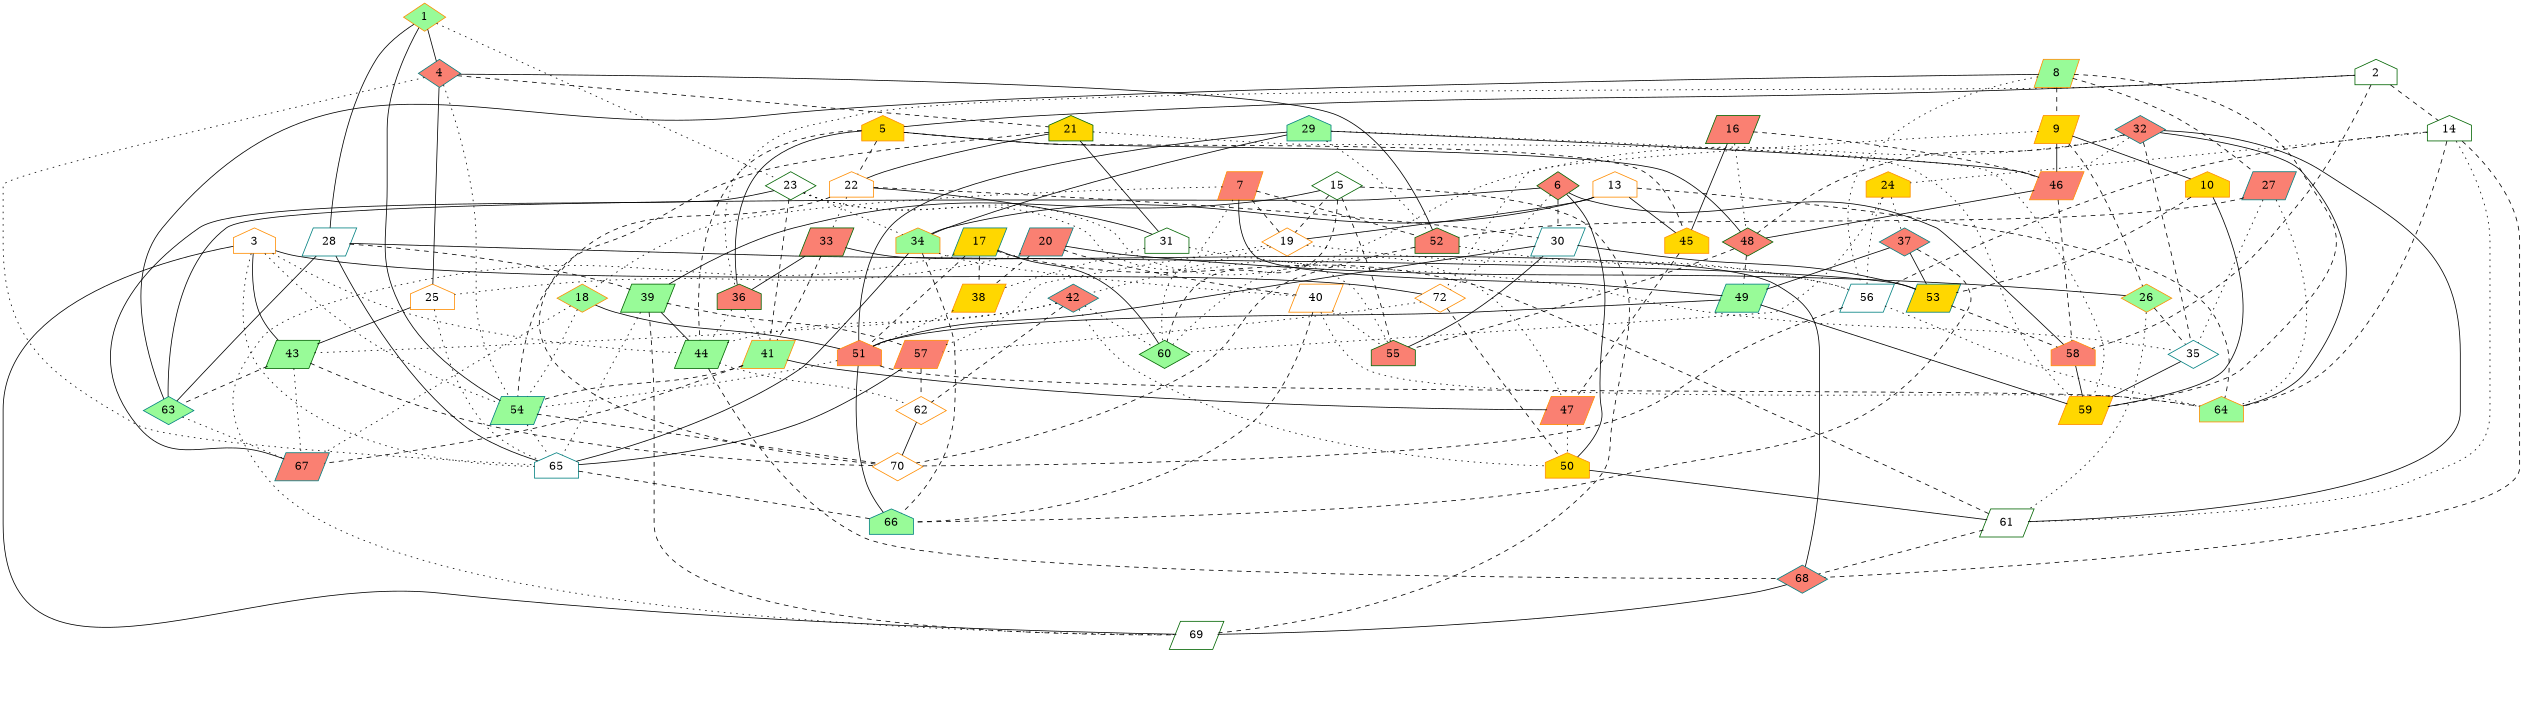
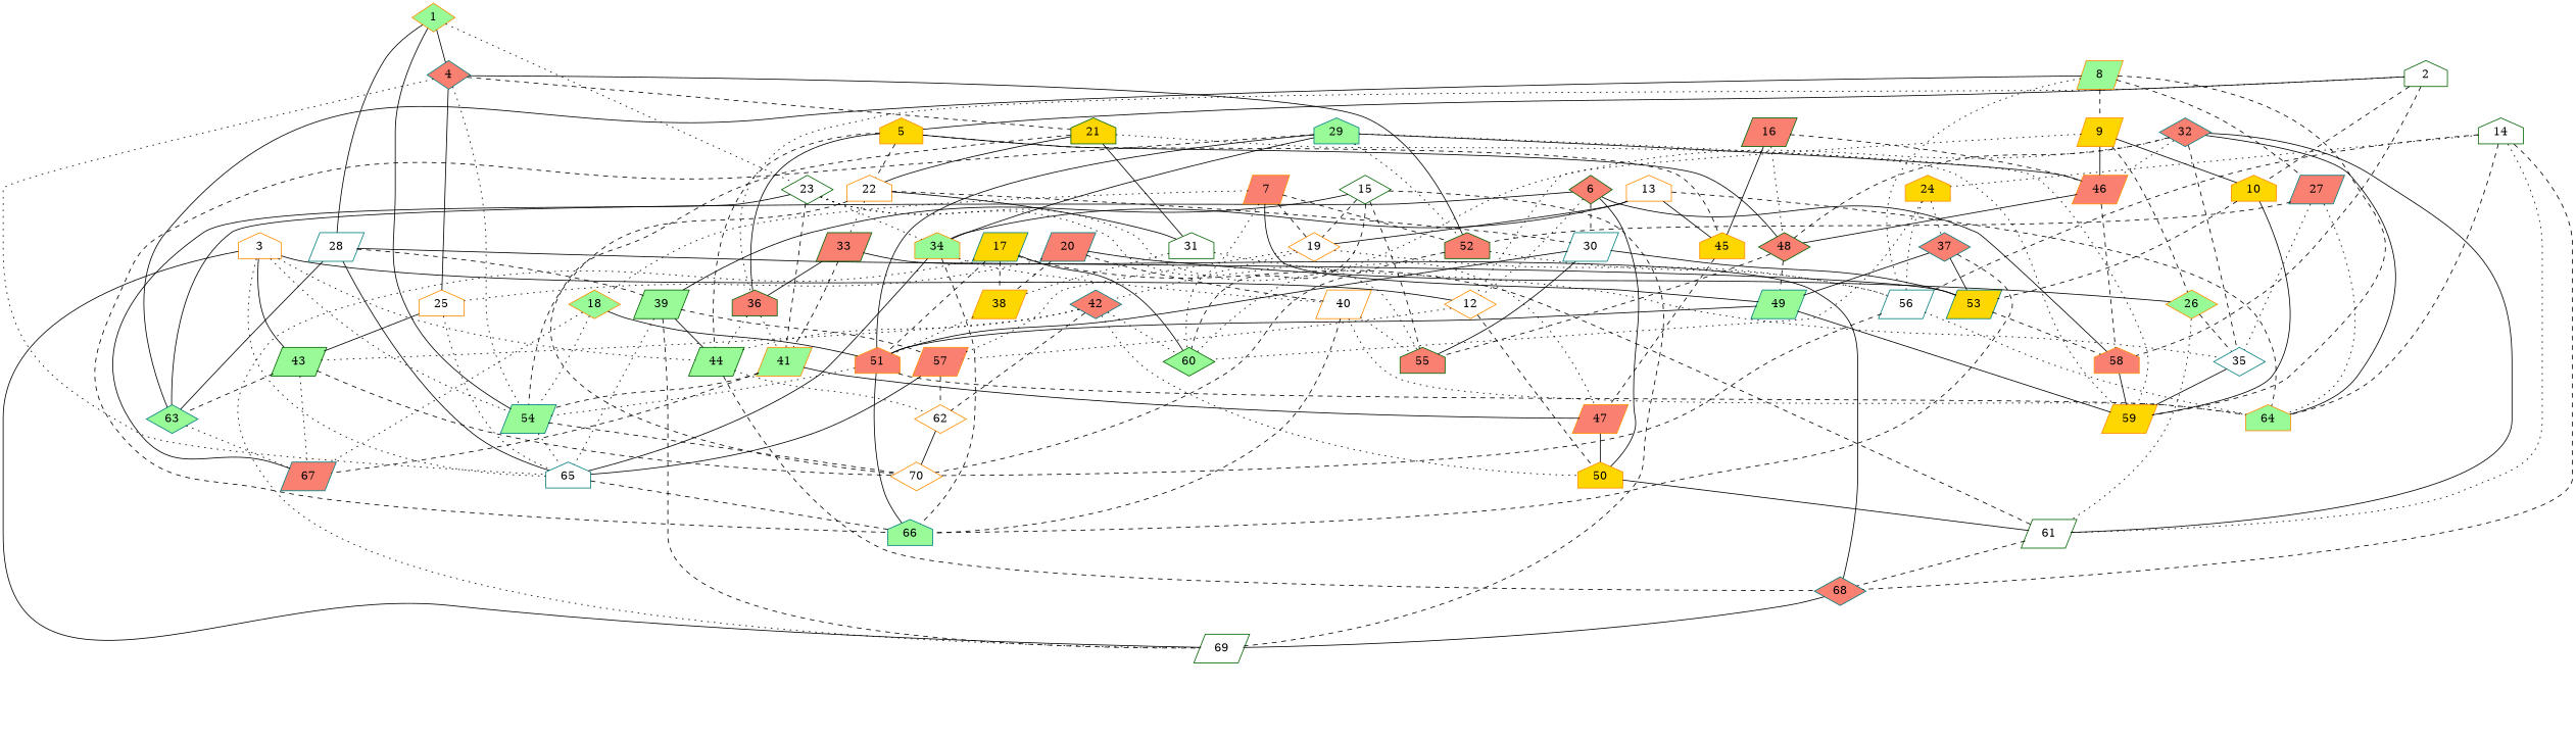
  graph {
    node [color=darkorange fillcolor=salmon shape=parallelogram style=filled]
    edge [style=dashed weight=1.0]
    1 [fillcolor=palegreen shape=diamond]
    4 [color=teal shape=diamond]
    23 [color=darkgreen fillcolor=white shape=diamond]
    28 [color=teal fillcolor=white]
    54 [color=teal fillcolor=palegreen]
    65 [color=teal fillcolor=white shape=house]
    21 [color=darkgreen fillcolor=gold shape=house]
    25 [fillcolor=white shape=house]
    52 [color=darkgreen shape=house]
    34 [fillcolor=palegreen shape=house]
    55 [color=darkgreen shape=house]
    67 [color=teal]
    41 [fillcolor=palegreen]
    47
    63 [color=teal fillcolor=palegreen shape=diamond]
    53 [color=teal fillcolor=gold]
    39 [color=darkgreen fillcolor=palegreen]
    70 [fillcolor=white shape=diamond]
    2 [color=darkgreen fillcolor=white shape=house]
    5 [fillcolor=gold shape=house]
    14 [color=darkgreen fillcolor=white shape=house]
    36 [color=darkgreen shape=house]
    58 [shape=house]
    44 [color=darkgreen fillcolor=palegreen]
    22 [fillcolor=white shape=house]
    45 [fillcolor=gold shape=house]
    48 [color=darkgreen shape=diamond]
    56 [color=teal fillcolor=white]
    64 [fillcolor=palegreen shape=house]
    24 [fillcolor=gold shape=house]
    61 [color=darkgreen fillcolor=white]
    68 [color=teal shape=diamond]
    59 [fillcolor=gold]
    3 [fillcolor=white shape=house]
-   12 [fillcolor=white shape=diamond label=72]
+   12 [fillcolor=white shape=diamond]
    43 [color=darkgreen fillcolor=palegreen]
    69 [color=darkgreen fillcolor=white]
    50 [fillcolor=gold shape=house]
    57
    62 [fillcolor=white shape=diamond]
    66 [color=teal fillcolor=palegreen shape=house]
    31 [color=darkgreen fillcolor=white shape=house]
    30 [color=teal fillcolor=white]
    33 [color=darkgreen]
    49 [color=teal fillcolor=palegreen]
    6 [color=darkgreen shape=diamond]
    51 [shape=house]
    7
    18 [fillcolor=palegreen shape=diamond]
    19 [fillcolor=white shape=diamond]
    60 [color=darkgreen fillcolor=palegreen shape=diamond]
    42 [color=teal shape=diamond]
    8 [fillcolor=palegreen]
    9 [fillcolor=gold]
    27 [color=teal]
    10 [fillcolor=gold shape=house]
    26 [fillcolor=palegreen shape=diamond]
    46
    35 [color=teal fillcolor=white shape=diamond]
    20 [color=teal]
    38 [fillcolor=gold]
    40 [fillcolor=white]
    13 [fillcolor=white shape=house]
    37 [color=teal shape=diamond]
    15 [color=darkgreen fillcolor=white shape=diamond]
    16 [color=darkgreen]
    17 [color=teal fillcolor=gold]
    29 [color=teal fillcolor=palegreen shape=house]
    32 [color=teal shape=diamond]
    1 -- 4 [style=solid]
    1 -- 23 [style=dotted]
    1 -- 28 [style=solid]
    1 -- 54 [style=solid]
    4 -- 54 [style=dotted]
    4 -- 65 [style=dotted]
    4 -- 21
    4 -- 25 [style=solid]
    4 -- 52 [style=solid]
    23 -- 34 [style=dotted]
    23 -- 55 [style=dotted]
    23 -- 67 [style=solid]
    23 -- 41
    23 -- 47 [style=dotted]
    28 -- 65 [style=solid]
    28 -- 63 [style=solid]
    28 -- 53 [style=solid]
    28 -- 39
    54 -- 65 [style=dotted]
    54 -- 70
    65 -- 66
    21 -- 70
    21 -- 22 [style=solid]
    21 -- 59 [style=dotted weight=2.0]
    21 -- 31 [style=solid]
    25 -- 65 [style=dotted]
    25 -- 43 [style=solid]
    52 -- 70
    52 -- 56 [style=dotted]
    34 -- 65 [style=solid]
    34 -- 66
    34 -- 40 [style=dotted]
    41 -- 54
    41 -- 67
    41 -- 47 [style=solid]
-   47 -- 50 [style=dotted weight=2.0]
+   47 -- 50 [style=solid weight=2.0]
    63 -- 67 [style=dotted weight=2.0]
    53 -- 58
    39 -- 65 [style=dotted]
    39 -- 44 [style=solid]
    39 -- 69
    39 -- 57
    2 -- 5 [style=solid]
-   2 -- 14
+   2 -- 10
    2 -- 36 [style=dotted]
    2 -- 58
    5 -- 36 [style=solid]
    5 -- 44
    5 -- 22
    5 -- 45
    5 -- 48 [style=solid]
    14 -- 56
    14 -- 64
    14 -- 24 [style=dotted]
    14 -- 61 [style=dotted]
    14 -- 68
    36 -- 41 [style=dotted]
    36 -- 44 [style=dotted weight=2.0]
    58 -- 59 [style=solid weight=2.0]
    44 -- 68
    44 -- 62 [style=dotted]
    22 -- 54
    22 -- 31 [style=solid]
    22 -- 30
    22 -- 33 [style=dotted]
    45 -- 47 [weight=2.0]
    48 -- 55
    48 -- 49
    56 -- 70
    56 -- 64 [style=dotted]
    24 -- 56 [style=dotted weight=2.0]
    24 -- 60 [style=dotted]
    24 -- 37 [style=dotted weight=2.0]
    61 -- 68
    68 -- 69 [style=solid weight=2.0]
    3 -- 54 [style=dotted]
    3 -- 65 [style=dotted]
    3 -- 44 [style=dotted]
    3 -- 12 [style=solid]
    3 -- 43 [style=solid]
    3 -- 69 [style=solid]
    12 -- 50
    12 -- 57 [style=dotted]
    43 -- 67 [style=dotted]
    43 -- 63
    43 -- 70
    50 -- 61 [style=solid]
    57 -- 65 [style=solid weight=2.0]
    57 -- 62
    62 -- 70 [style=solid]
    31 -- 35 [style=dotted]
    31 -- 38 [style=dotted]
    30 -- 55 [style=solid]
    30 -- 53 [style=solid]
    30 -- 51 [style=solid]
    33 -- 41
    33 -- 36 [style=solid]
    33 -- 68 [style=solid]
    49 -- 59 [style=solid]
    49 -- 51 [style=solid]
    6 -- 63 [style=solid]
    6 -- 58 [style=solid]
    6 -- 12 [style=dotted]
    6 -- 50 [style=solid]
    6 -- 30 [weight=2.0]
    51 -- 54 [style=dotted weight=2.0]
    51 -- 64
    51 -- 66 [style=solid]
    7 -- 52
    7 -- 49 [style=solid weight=2.0]
    7 -- 18 [style=dotted]
    7 -- 19
    7 -- 60 [style=dotted]
    18 -- 54 [style=dotted]
    18 -- 67 [style=dotted]
    18 -- 51 [style=solid]
    19 -- 56 [style=dotted]
    19 -- 57 [style=dotted]
    19 -- 42 [style=dotted]
    42 -- 44 [style=dotted]
    42 -- 43 [style=dotted]
    42 -- 50 [style=dotted]
    42 -- 62
    42 -- 60 [style=dotted]
    8 -- 63 [style=solid]
    8 -- 56 [style=dotted]
    8 -- 59
    8 -- 9
    8 -- 27
    9 -- 12 [style=dotted weight=2.0]
    9 -- 10 [style=solid]
    9 -- 26
    9 -- 46 [style=solid]
    27 -- 52
    27 -- 64 [style=dotted]
    27 -- 35 [style=dotted]
    10 -- 53
    10 -- 59 [style=solid]
    26 -- 61 [style=dotted]
    26 -- 35
    46 -- 58
    46 -- 48 [style=solid]
    35 -- 59 [style=solid weight=2.0]
    20 -- 25 [style=dotted]
    20 -- 26 [style=solid]
    20 -- 38 [weight=2.0]
    20 -- 40
    38 -- 51 [style=dotted]
    40 -- 55 [style=dotted]
    40 -- 64 [style=dotted weight=2.0]
    40 -- 66
    13 -- 34 [style=solid]
    13 -- 45 [style=solid]
    13 -- 64
    13 -- 19 [style=solid]
    37 -- 53 [style=solid weight=2.0]
    37 -- 66
    37 -- 49 [style=solid]
    15 -- 55 [weight=2.0]
    15 -- 39 [style=solid]
    15 -- 69
    15 -- 19
    15 -- 60
    16 -- 45 [style=solid weight=2.0]
    16 -- 48 [style=dotted]
    16 -- 46
    17 -- 61
    17 -- 69 [style=dotted]
    17 -- 51
    17 -- 60 [style=solid]
    17 -- 38 [weight=2.0]
    29 -- 52 [style=dotted]
    29 -- 34 [style=solid]
    29 -- 59 [style=dotted]
+   29 -- 66
    29 -- 51 [style=solid]
    29 -- 46 [style=solid]
    32 -- 48
    32 -- 64 [style=solid]
    32 -- 61 [style=solid]
    32 -- 60 [style=dotted]
    32 -- 46 [style=dotted]
    32 -- 35
  }
